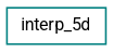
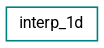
  digraph {
    rankdir=LR
    fontname=Roboto
-   n1 [color=teal fillcolor=white fontname=Roboto fontsize=10 height=0.2 label=interp_5d shape=record style=filled width=0.4]
+   n1 [color=teal fillcolor=white fontname=Roboto fontsize=10 height=0.2 label=interp_1d shape=record style=filled width=0.4]
  }
